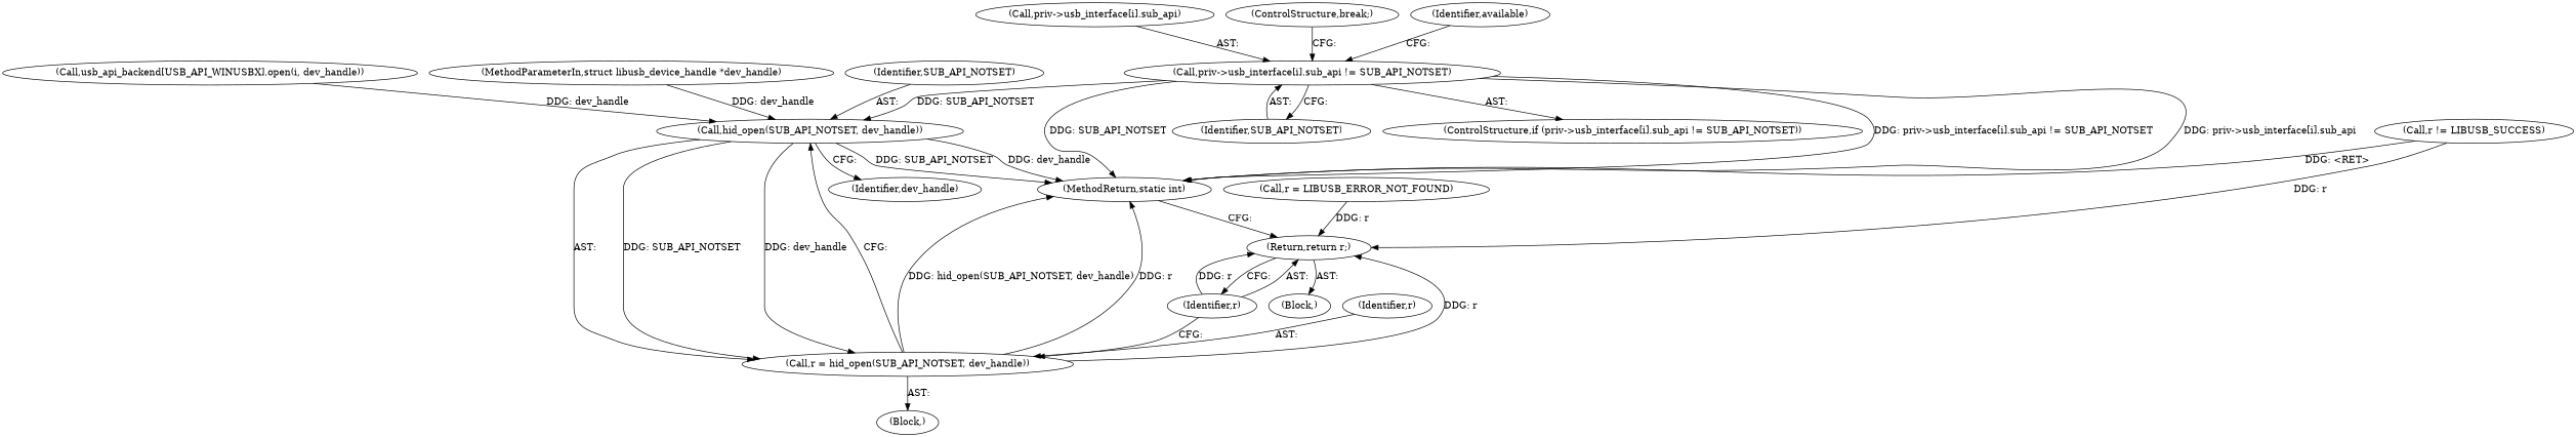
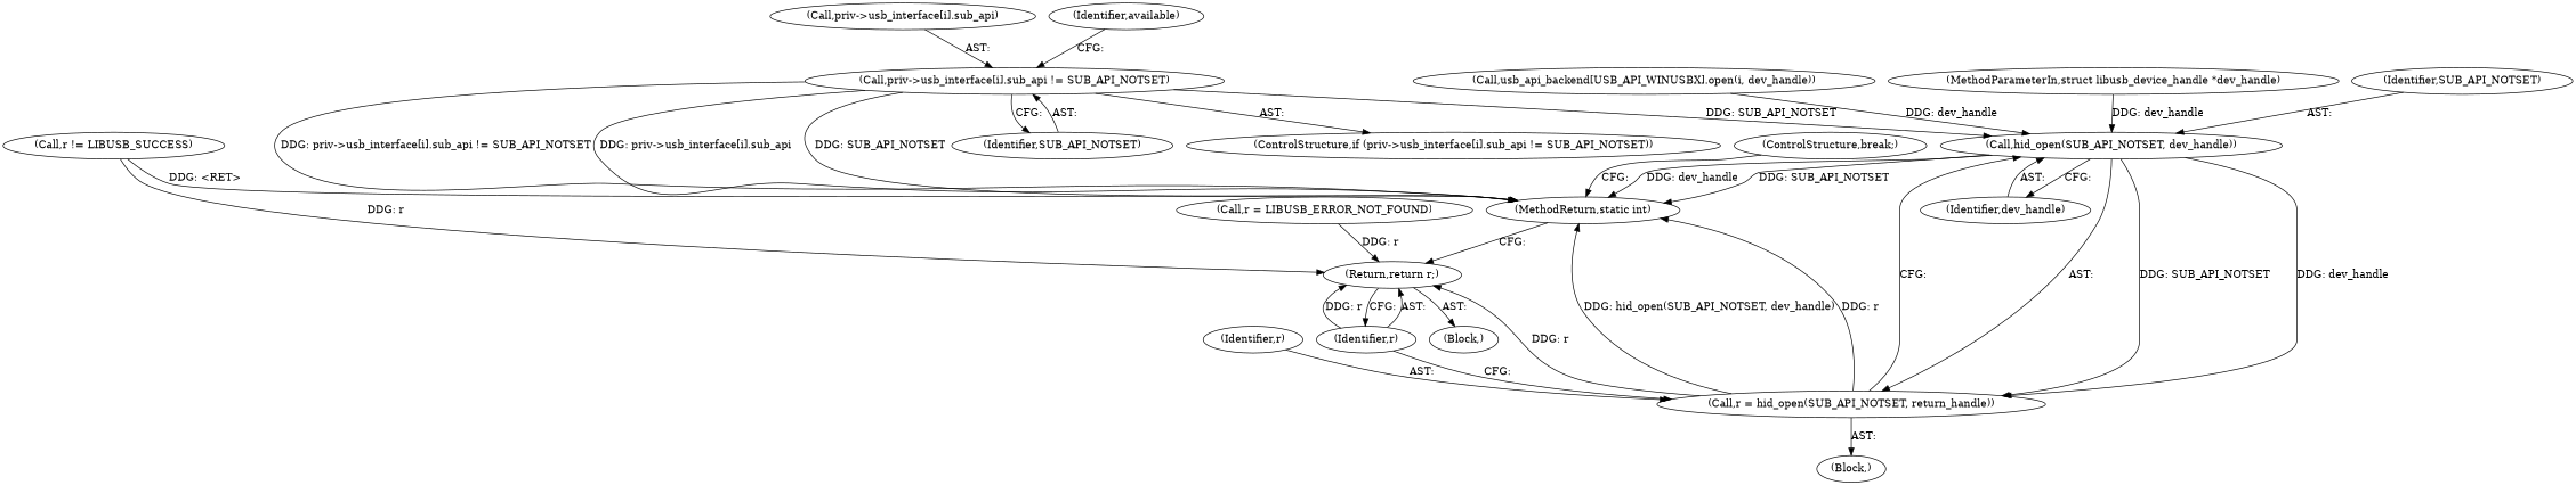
  digraph {
    n1 [label="(Call,priv->usb_interface[i].sub_api != SUB_API_NOTSET)"]
    n2 [label="(Call,hid_open(SUB_API_NOTSET, dev_handle))"]
    n3 [label="(MethodReturn,static int)"]
    n4 [label="(Identifier,SUB_API_NOTSET)"]
    n5 [label="(ControlStructure,if (priv->usb_interface[i].sub_api != SUB_API_NOTSET))"]
-   n6 [label="(Call,r = hid_open(SUB_API_NOTSET, dev_handle))"]
+   n6 [label="(Call,r = hid_open(SUB_API_NOTSET, return_handle))"]
    n7 [label="(Identifier,dev_handle)"]
    n8 [label="(Return,return r;)"]
    n9 [label="(Block,)"]
    n10 [label="(Identifier,r)"]
    n11 [label="(Block,)"]
    n12 [label="(Call,priv->usb_interface[i].sub_api)"]
    n13 [label="(MethodParameterIn,struct libusb_device_handle *dev_handle)"]
    n14 [label="(Identifier,SUB_API_NOTSET)"]
    n15 [label="(Identifier,r)"]
    n16 [label="(ControlStructure,break;)"]
    n17 [label="(Call,usb_api_backend[USB_API_WINUSBX].open(i, dev_handle))"]
    n18 [label="(Call,r != LIBUSB_SUCCESS)"]
    n19 [label="(Call,r = LIBUSB_ERROR_NOT_FOUND)"]
    n20 [label="(Identifier,available)"]
    n1 -> n2 [label="DDG: SUB_API_NOTSET"]
    n1 -> n3 [label="DDG: priv->usb_interface[i].sub_api"]
    n1 -> n3 [label="DDG: SUB_API_NOTSET"]
    n1 -> n3 [label="DDG: priv->usb_interface[i].sub_api != SUB_API_NOTSET"]
    n1 -> n4 [label="CFG: "]
    n1 -> n5 [label="AST: "]
    n2 -> n3 [label="DDG: SUB_API_NOTSET"]
    n2 -> n3 [label="DDG: dev_handle"]
    n2 -> n6 [label="AST: "]
    n2 -> n6 [label="DDG: SUB_API_NOTSET"]
    n2 -> n6 [label="DDG: dev_handle"]
    n2 -> n7 [label="CFG: "]
    n3 -> n8 [label="CFG: "]
    n4 -> n1 [label="AST: "]
    n6 -> n2 [label="CFG: "]
    n6 -> n3 [label="DDG: hid_open(SUB_API_NOTSET, dev_handle)"]
    n6 -> n3 [label="DDG: r"]
    n6 -> n8 [label="DDG: r"]
    n6 -> n9 [label="AST: "]
+   n7 -> n2 [label="AST: "]
    n8 -> n10 [label="CFG: "]
    n8 -> n11 [label="AST: "]
    n10 -> n6 [label="CFG: "]
    n10 -> n8 [label="AST: "]
    n10 -> n8 [label="DDG: r"]
    n12 -> n1 [label="AST: "]
    n13 -> n2 [label="DDG: dev_handle"]
    n14 -> n2 [label="AST: "]
    n15 -> n6 [label="AST: "]
-   n16 -> n1 [label="CFG: "]
+   n16 -> n3 [label="CFG: "]
    n17 -> n2 [label="DDG: dev_handle"]
    n18 -> n3 [label="DDG: <RET>"]
    n18 -> n8 [label="DDG: r"]
    n19 -> n8 [label="DDG: r"]
    n20 -> n1 [label="CFG: "]
  }
